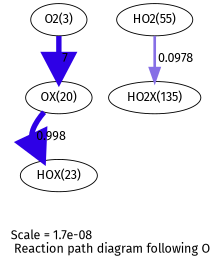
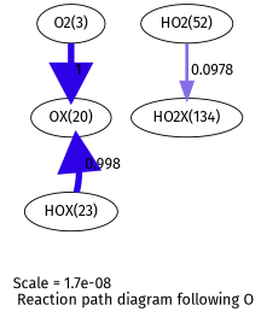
  digraph {
    fontname="Fira Sans"
    label="Scale = 1.7e-08\l Reaction path diagram following O"
    node [fontname="Fira Sans"]
    edge [arrowsize=3 color="0.7, 1.5, 0.9" fontname="Fira Sans" penwidth=6]
    n1 [label="O2(3)"]
    n2 [label="OX(20)"]
    n3 [label="HOX(23)"]
-   n4 [label="HO2(55)"]
-   n5 [label="HO2X(135)"]
-   n1 -> n2 [label=" 7"]
-   n2 -> n3 [label=" 0.998"]
+   n4 [label="HO2(52)"]
+   n5 [label="HO2X(134)"]
+   n1 -> n2 [label=" 1"]
+   n3 -> n2 [label=" 0.998"]
    n4 -> n5 [arrowsize=1.48 color="0.7, 0.518, 0.9" label=" 0.0978" penwidth=2.96]
  }
